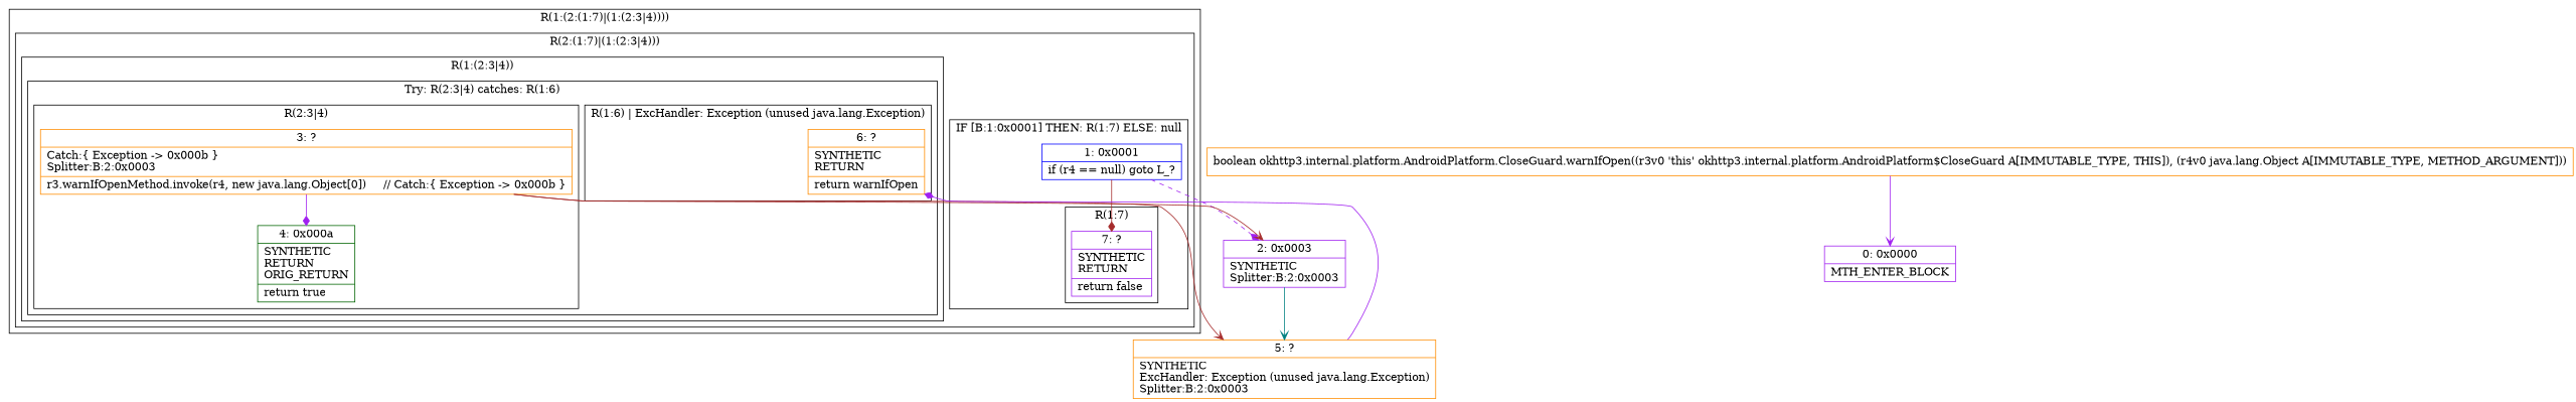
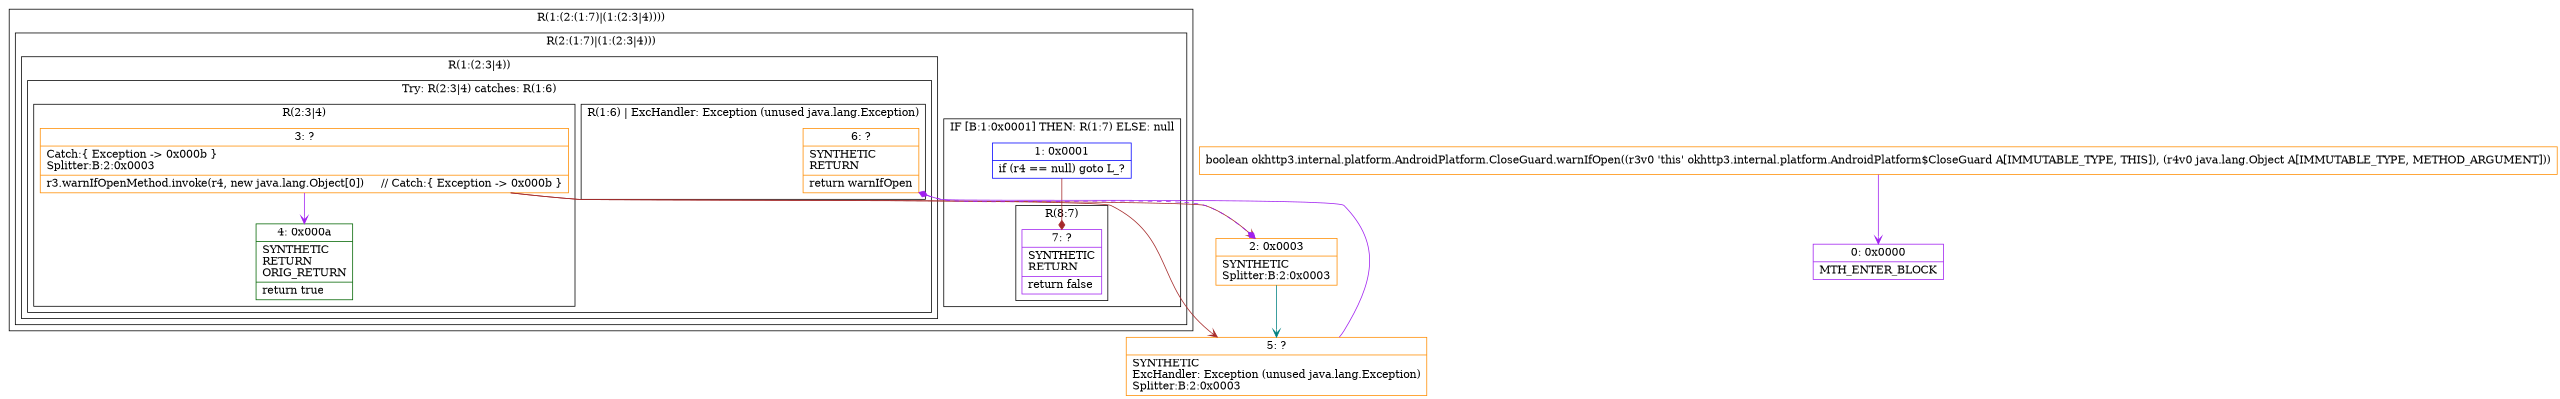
  digraph {
    node [color=darkorange shape=record]
    edge [arrowhead=vee color=purple]
    n1 [color=purple label="{7\:\ ?|SYNTHETIC\lRETURN\l|return false\l}"]
    n2 [color=blue label="{1\:\ 0x0001|if (r4 == null) goto L_?\l}"]
    n3 [label="{3\:\ ?|Catch:\{ Exception \-\> 0x000b \}\lSplitter:B:2:0x0003\l|r3.warnIfOpenMethod.invoke(r4, new java.lang.Object[0])     \/\/ Catch:\{ Exception \-\> 0x000b \}\l}"]
    n4 [color=darkgreen label="{4\:\ 0x000a|SYNTHETIC\lRETURN\lORIG_RETURN\l|return true\l}"]
    n5 [label="{6\:\ ?|SYNTHETIC\lRETURN\l|return warnIfOpen\l}"]
-   n6 [color=purple label="{2\:\ 0x0003|SYNTHETIC\lSplitter:B:2:0x0003\l}"]
+   n6 [label="{2\:\ 0x0003|SYNTHETIC\lSplitter:B:2:0x0003\l}"]
    n7 [label="{5\:\ ?|SYNTHETIC\lExcHandler: Exception (unused java.lang.Exception)\lSplitter:B:2:0x0003\l}"]
    n8 [color=purple label="{0\:\ 0x0000|MTH_ENTER_BLOCK\l}"]
    n9 [label="{boolean okhttp3.internal.platform.AndroidPlatform.CloseGuard.warnIfOpen((r3v0 'this' okhttp3.internal.platform.AndroidPlatform$CloseGuard A[IMMUTABLE_TYPE, THIS]), (r4v0 java.lang.Object A[IMMUTABLE_TYPE, METHOD_ARGUMENT])) }"]
    subgraph cluster_1 {
      label="R(1:(2:(1:7)|(1:(2:3|4))))"
      subgraph cluster_2 {
        label="R(2:(1:7)|(1:(2:3|4)))"
        subgraph cluster_3 {
          label="IF [B:1:0x0001] THEN: R(1:7) ELSE: null"
          n2
          subgraph cluster_4 {
-           label="R(1:7)"
+           label="R(8:7)"
            n1
          }
        }
        subgraph cluster_5 {
          label="R(1:(2:3|4))"
          subgraph cluster_6 {
            label="Try: R(2:3|4) catches: R(1:6)"
            subgraph cluster_7 {
              label="R(2:3|4)"
              n3
              n4
            }
            subgraph cluster_8 {
              label="R(1:6) | ExcHandler: Exception (unused java.lang.Exception)\l"
              n5
            }
          }
        }
      }
    }
    subgraph cluster_9 {
      label="R(1:6) | ExcHandler: Exception (unused java.lang.Exception)\l"
    }
    n2 -> n1 [arrowhead=diamond color=brown]
-   n2 -> n6 [arrowhead=diamond style=dashed]
-   n3 -> n4 [arrowhead=diamond]
+   n5 -> n6 [arrowhead=diamond style=dashed]
+   n3 -> n4
    n3 -> n6 [color=brown]
    n3 -> n7 [color=brown]
    n6 -> n7 [color=teal]
    n7 -> n5 [arrowhead=diamond]
    n9 -> n8
  }
